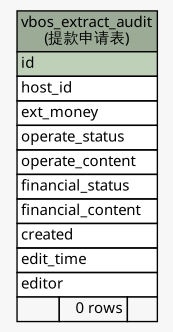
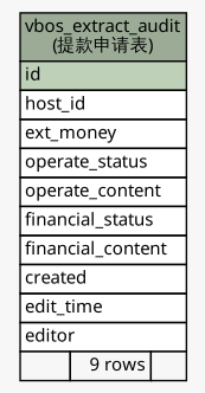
  digraph {
    bgcolor="#f7f7f7"
    fontname="Microsoft YaHei"
    fontsize=11
    nodesep=0.18
    rankdir=RL
    ranksep=0.46
-   n1 [fontname="Microsoft YaHei" fontsize=11 label=<     <TABLE BORDER="0" CELLBORDER="1" CELLSPACING="0" BGCOLOR="#ffffff">       <TR><TD COLSPAN="3" BGCOLOR="#9bab96" ALIGN="CENTER">vbos_extract_audit<br/>(提款申请表)</TD></TR>       <TR><TD PORT="id" COLSPAN="3" BGCOLOR="#bed1b8" ALIGN="LEFT">id</TD></TR>       <TR><TD PORT="host_id" COLSPAN="3" ALIGN="LEFT">host_id</TD></TR>       <TR><TD PORT="ext_money" COLSPAN="3" ALIGN="LEFT">ext_money</TD></TR>       <TR><TD PORT="operate_status" COLSPAN="3" ALIGN="LEFT">operate_status</TD></TR>       <TR><TD PORT="operate_content" COLSPAN="3" ALIGN="LEFT">operate_content</TD></TR>       <TR><TD PORT="financial_status" COLSPAN="3" ALIGN="LEFT">financial_status</TD></TR>       <TR><TD PORT="financial_content" COLSPAN="3" ALIGN="LEFT">financial_content</TD></TR>       <TR><TD PORT="created" COLSPAN="3" ALIGN="LEFT">created</TD></TR>       <TR><TD PORT="edit_time" COLSPAN="3" ALIGN="LEFT">edit_time</TD></TR>       <TR><TD PORT="editor" COLSPAN="3" ALIGN="LEFT">editor</TD></TR>       <TR><TD ALIGN="LEFT" BGCOLOR="#f7f7f7">  </TD><TD ALIGN="RIGHT" BGCOLOR="#f7f7f7">0 rows</TD><TD ALIGN="RIGHT" BGCOLOR="#f7f7f7">  </TD></TR>     </TABLE>> shape=plaintext]
+   n1 [fontname="Microsoft YaHei" fontsize=11 label=<     <TABLE BORDER="0" CELLBORDER="1" CELLSPACING="0" BGCOLOR="#ffffff">       <TR><TD COLSPAN="3" BGCOLOR="#9bab96" ALIGN="CENTER">vbos_extract_audit<br/>(提款申请表)</TD></TR>       <TR><TD PORT="id" COLSPAN="3" BGCOLOR="#bed1b8" ALIGN="LEFT">id</TD></TR>       <TR><TD PORT="host_id" COLSPAN="3" ALIGN="LEFT">host_id</TD></TR>       <TR><TD PORT="ext_money" COLSPAN="3" ALIGN="LEFT">ext_money</TD></TR>       <TR><TD PORT="operate_status" COLSPAN="3" ALIGN="LEFT">operate_status</TD></TR>       <TR><TD PORT="operate_content" COLSPAN="3" ALIGN="LEFT">operate_content</TD></TR>       <TR><TD PORT="financial_status" COLSPAN="3" ALIGN="LEFT">financial_status</TD></TR>       <TR><TD PORT="financial_content" COLSPAN="3" ALIGN="LEFT">financial_content</TD></TR>       <TR><TD PORT="created" COLSPAN="3" ALIGN="LEFT">created</TD></TR>       <TR><TD PORT="edit_time" COLSPAN="3" ALIGN="LEFT">edit_time</TD></TR>       <TR><TD PORT="editor" COLSPAN="3" ALIGN="LEFT">editor</TD></TR>       <TR><TD ALIGN="LEFT" BGCOLOR="#f7f7f7">  </TD><TD ALIGN="RIGHT" BGCOLOR="#f7f7f7">9 rows</TD><TD ALIGN="RIGHT" BGCOLOR="#f7f7f7">  </TD></TR>     </TABLE>> shape=plaintext]
  }
